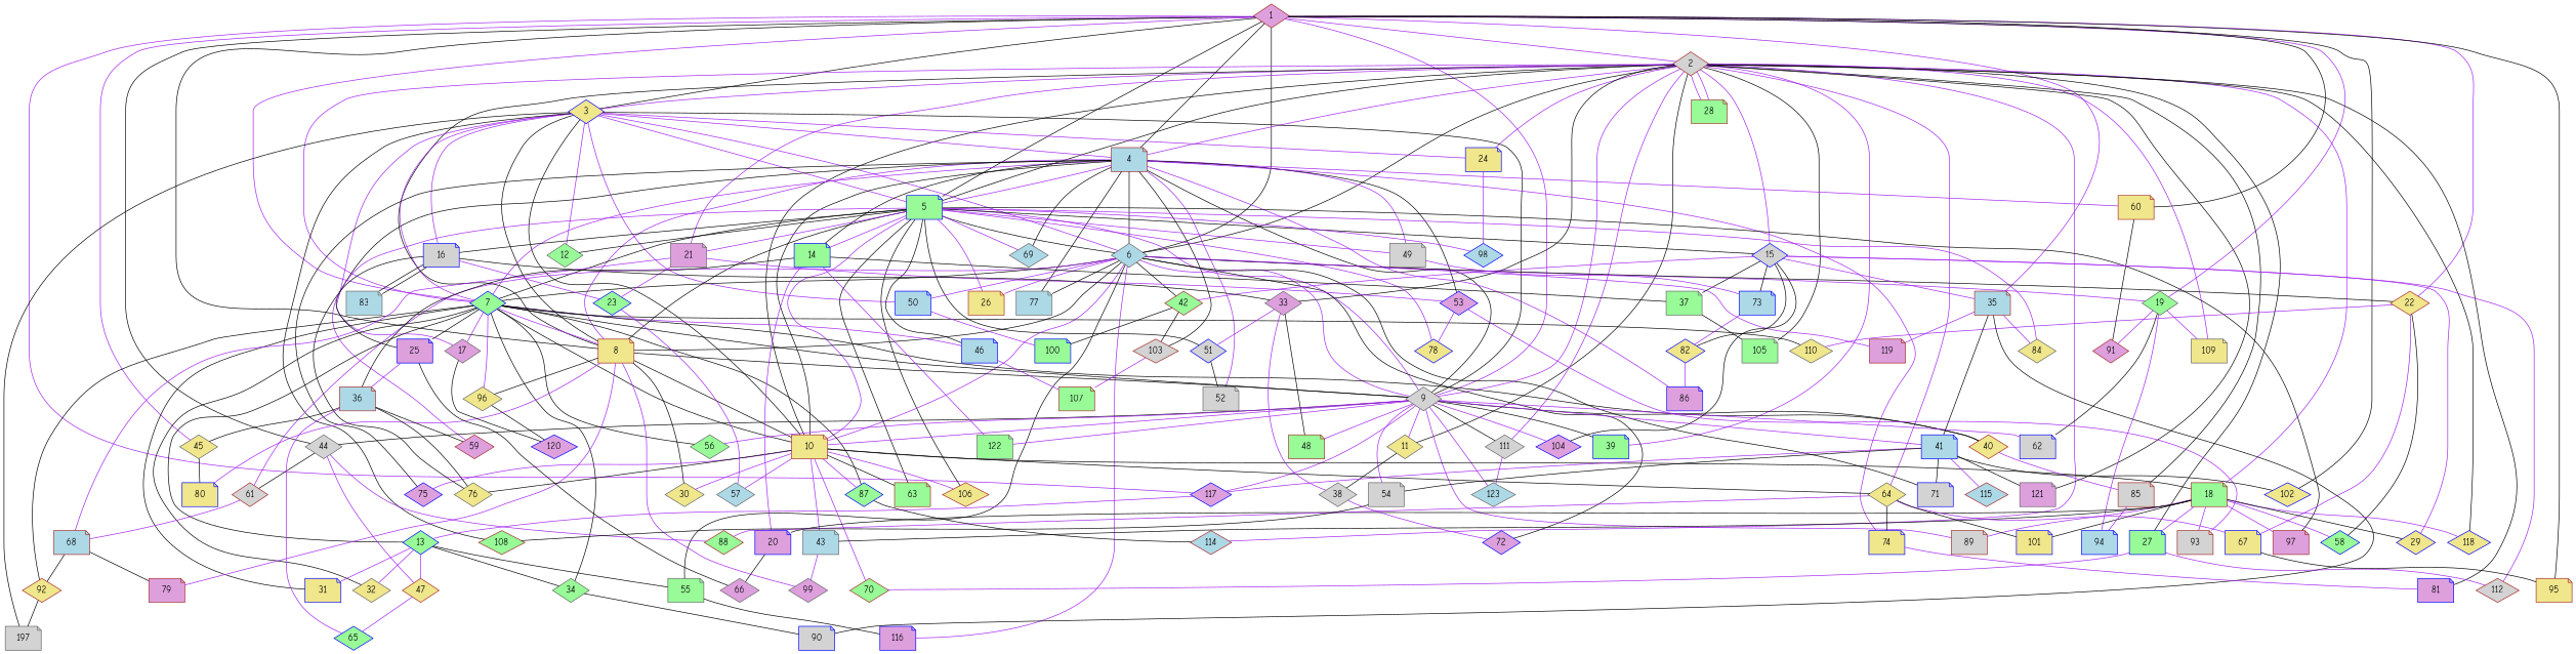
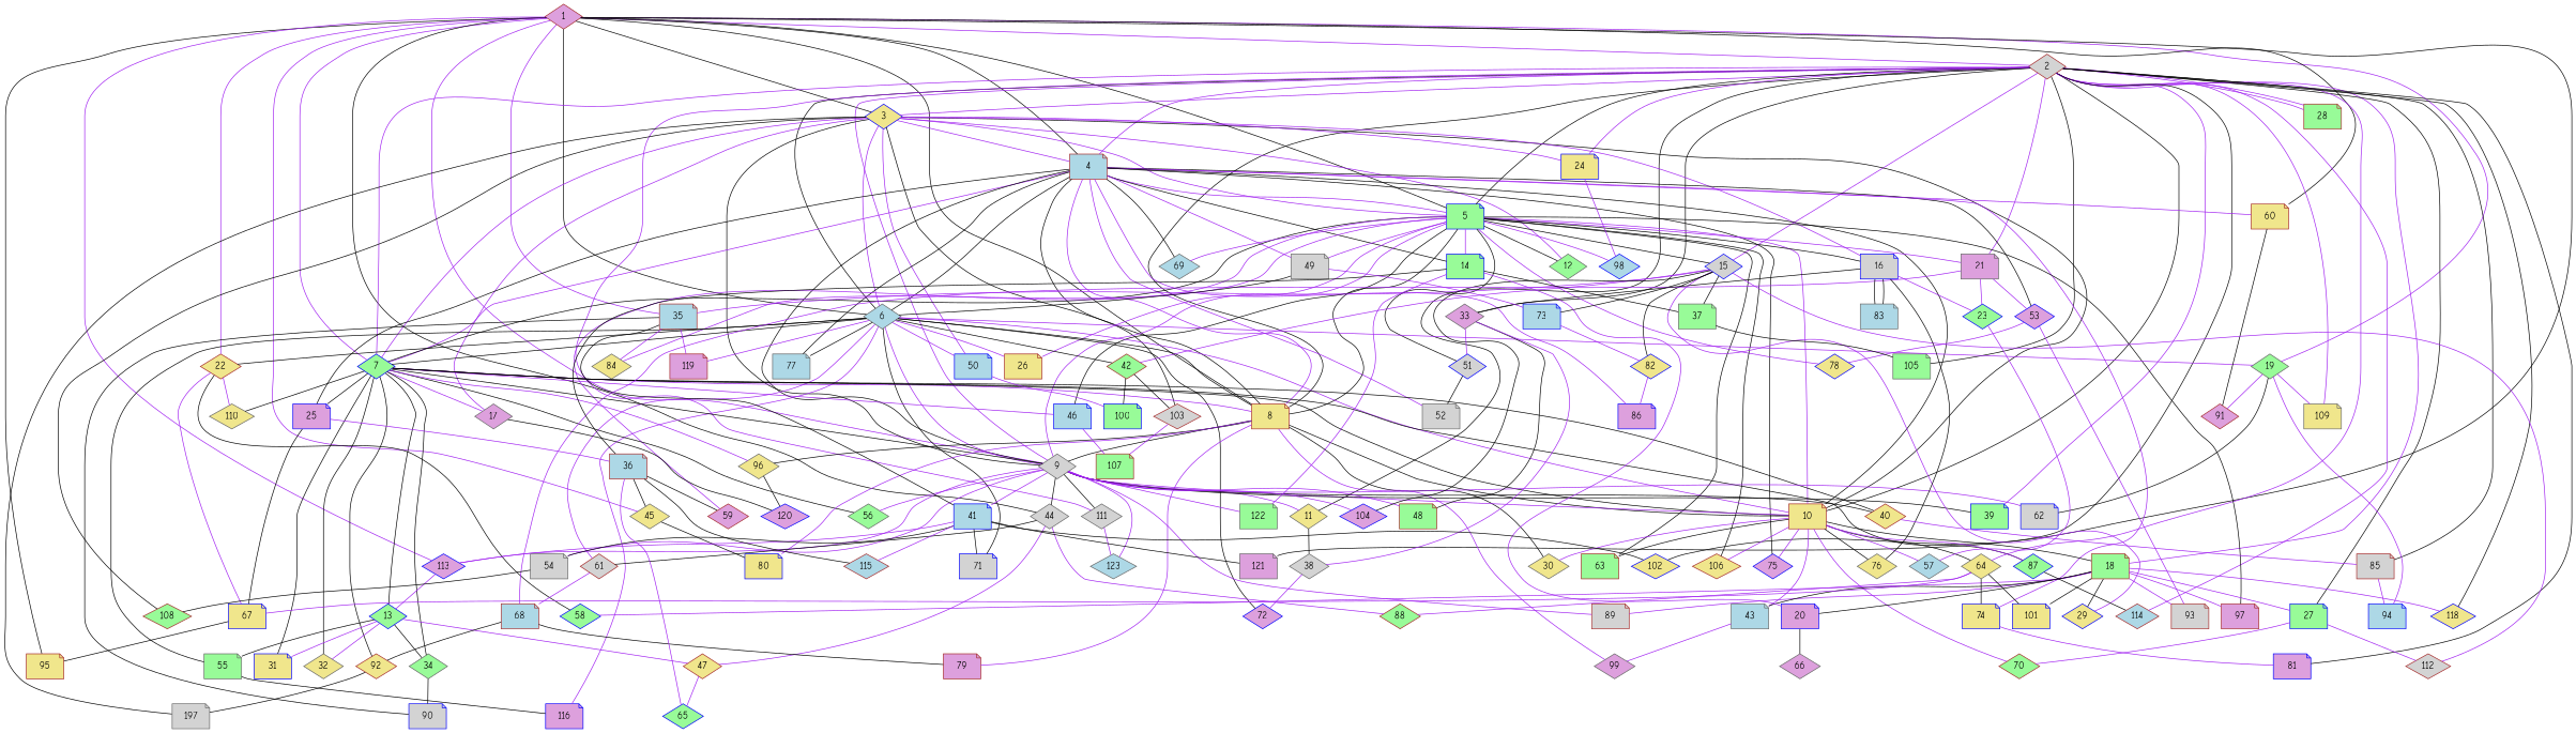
  graph {
    fontname="Comic Neue"
    node [color=blue fillcolor=khaki fontname="Comic Neue" shape=diamond style=filled]
    edge [color=purple fontname="Comic Neue"]
    1 [color=brown fillcolor=plum]
    2 [color=brown fillcolor=lightgrey]
    3
    4 [color=brown fillcolor=lightblue shape=note]
    5 [fillcolor=palegreen shape=note]
    6 [color=gray40 fillcolor=lightblue]
    7 [fillcolor=palegreen]
    8 [color=brown shape=note]
    9 [color=gray40 fillcolor=lightgrey]
    19 [color=gray40 fillcolor=palegreen]
    22 [color=brown]
    35 [color=brown fillcolor=lightblue shape=note]
    44 [color=gray40 fillcolor=lightgrey]
    45 [color=gray40]
    60 [color=brown shape=note]
    95 [color=brown shape=note]
    102
-   113 [fillcolor=plum label=117]
+   113 [fillcolor=plum]
    10 [color=brown shape=note]
    11 [color=gray40]
    15 [fillcolor=lightgrey]
    18 [color=brown fillcolor=palegreen shape=note]
    21 [color=gray40 fillcolor=plum shape=note]
    24 [shape=note]
    27 [fillcolor=palegreen shape=note]
    28 [color=brown fillcolor=palegreen shape=note]
    33 [color=gray40 fillcolor=plum]
    39 [fillcolor=palegreen shape=note]
    64 [color=gray40]
    81 [fillcolor=plum shape=note]
    85 [color=brown fillcolor=lightgrey shape=note]
    105 [color=gray40 fillcolor=palegreen shape=note]
    109 [color=gray40 shape=note]
    111 [color=gray40 fillcolor=lightgrey]
    114 [color=brown fillcolor=lightblue]
    118
    121 [color=gray40 fillcolor=plum shape=note]
    12 [color=gray40 fillcolor=palegreen]
    16 [fillcolor=lightgrey shape=note]
    17 [color=gray40 fillcolor=plum]
    50 [fillcolor=lightblue shape=note]
    108 [color=brown fillcolor=palegreen]
    n43 [color=gray40 fillcolor=lightgrey label=197 shape=note]
    14 [fillcolor=palegreen shape=note]
    25 [fillcolor=plum shape=note]
    49 [color=gray40 fillcolor=lightgrey shape=note]
    52 [color=gray40 fillcolor=lightgrey shape=note]
    53 [fillcolor=plum]
    69 [color=gray40 fillcolor=lightblue]
    74 [shape=note]
    75 [fillcolor=plum]
    77 [color=gray40 fillcolor=lightblue shape=note]
    86 [fillcolor=plum shape=note]
    103 [color=brown fillcolor=lightgrey]
    26 [color=brown shape=note]
    46 [fillcolor=lightblue shape=note]
    51 [fillcolor=lightgrey]
    59 [color=brown fillcolor=plum]
    63 [color=brown fillcolor=palegreen shape=note]
    78
    84 [color=gray40]
    97 [color=brown fillcolor=plum shape=note]
    98 [fillcolor=lightblue]
    106 [color=brown]
    42 [color=brown fillcolor=palegreen]
    55 [color=gray40 fillcolor=palegreen shape=note]
    61 [color=brown fillcolor=lightgrey]
    71 [fillcolor=lightgrey shape=note]
    72 [fillcolor=plum]
    116 [fillcolor=plum shape=note]
    119 [color=brown fillcolor=plum shape=note]
    13 [fillcolor=palegreen]
    31 [shape=note]
    32 [color=gray40]
    34 [color=gray40 fillcolor=palegreen]
    40 [color=brown]
    56 [color=gray40 fillcolor=palegreen]
    87 [fillcolor=palegreen]
    92 [color=brown]
    96 [color=gray40]
    110 [color=gray40]
    30 [color=gray40]
    79 [color=brown fillcolor=plum shape=note]
    80 [shape=note]
    99 [color=gray40 fillcolor=plum]
    41 [fillcolor=lightblue shape=note]
    48 [color=brown fillcolor=palegreen shape=note]
    54 [color=gray40 fillcolor=lightgrey shape=note]
    62 [fillcolor=lightgrey shape=note]
    89 [color=brown fillcolor=lightgrey shape=note]
    104 [fillcolor=plum]
    122 [color=gray40 fillcolor=palegreen shape=note]
    123 [color=gray40 fillcolor=lightblue]
    43 [color=gray40 fillcolor=lightblue shape=note]
    57 [color=gray40 fillcolor=lightblue]
    70 [color=brown fillcolor=palegreen]
    76 [color=gray40]
    91 [color=brown fillcolor=plum]
    94 [fillcolor=lightblue shape=note]
    58 [fillcolor=palegreen]
    67 [shape=note]
    90 [fillcolor=lightgrey shape=note]
    47 [color=brown]
    88 [color=brown fillcolor=palegreen]
    38 [color=gray40 fillcolor=lightgrey]
    37 [color=gray40 fillcolor=palegreen shape=note]
    29
    73 [fillcolor=lightblue shape=note]
    82
    112 [color=brown fillcolor=lightgrey]
    20 [fillcolor=plum shape=note]
    93 [color=brown fillcolor=lightgrey shape=note]
    101 [shape=note]
    23 [fillcolor=palegreen]
    68 [color=brown fillcolor=lightblue shape=note]
    83 [color=gray40 fillcolor=lightblue shape=note]
    120 [fillcolor=plum]
    100 [fillcolor=palegreen shape=note]
    36 [color=brown fillcolor=lightblue shape=note]
    66 [color=gray40 fillcolor=plum]
    107 [color=brown fillcolor=palegreen shape=note]
    115 [color=brown fillcolor=lightblue]
    65 [fillcolor=palegreen]
    1 -- 2
    1 -- 3 [color=black]
    1 -- 4 [color=black]
    1 -- 5 [color=black]
    1 -- 6 [color=black]
    1 -- 7
    1 -- 8 [color=black]
    1 -- 9
    1 -- 19
    1 -- 22
    1 -- 35
    1 -- 44 [color=black]
    1 -- 45
    1 -- 60 [color=black]
    1 -- 95 [color=black]
    1 -- 102 [color=black]
    1 -- 113
    2 -- 3
    2 -- 4
    2 -- 5 [color=black]
    2 -- 6 [color=black]
    2 -- 7
    2 -- 8 [color=black]
    2 -- 9
    2 -- 10 [color=black]
    2 -- 11 [color=black]
    2 -- 15
    2 -- 18
    2 -- 21
    2 -- 24
    2 -- 27 [color=black]
    2 -- 28
    2 -- 28
    2 -- 33 [color=black]
    2 -- 39
    2 -- 64
    2 -- 81 [color=black]
    2 -- 85 [color=black]
    2 -- 105 [color=black]
    2 -- 109
    2 -- 111
    2 -- 114
    2 -- 118 [color=black]
    2 -- 121 [color=black]
    3 -- 4
    3 -- 5
    3 -- 6
    3 -- 7
    3 -- 8 [color=black]
    3 -- 9 [color=black]
    3 -- 10 [color=black]
    3 -- 24
    3 -- 12
    3 -- 16
    3 -- 17
    3 -- 50
    3 -- 108 [color=black]
    3 -- n43 [color=black]
    4 -- 5
    4 -- 6 [color=black]
    4 -- 7
    4 -- 8
    4 -- 9 [color=black]
    4 -- 60
    4 -- 10 [color=black]
    4 -- 14 [color=black]
    4 -- 25 [color=black]
    4 -- 49
    4 -- 52
    4 -- 53 [color=black]
    4 -- 69 [color=black]
    4 -- 74
    4 -- 75 [color=black]
    4 -- 77 [color=black]
    4 -- 86
    4 -- 103 [color=black]
-   5 -- 6 [color=black]
+   49 -- 6 [color=black]
    5 -- 7 [color=black]
    5 -- 8 [color=black]
    5 -- 9
    5 -- 10
    5 -- 15 [color=black]
    5 -- 21
    5 -- 12 [color=black]
    5 -- 16 [color=black]
    5 -- 14
    5 -- 49
    5 -- 69
    5 -- 26
    5 -- 46 [color=black]
    5 -- 51 [color=black]
    5 -- 59
    5 -- 63 [color=black]
    5 -- 78
    5 -- 84
    5 -- 97 [color=black]
    5 -- 98
    5 -- 106 [color=black]
    6 -- 7 [color=black]
    6 -- 8 [color=black]
    6 -- 9
    6 -- 19
    6 -- 22 [color=black]
    6 -- 10
    6 -- 50
    6 -- 77 [color=black]
    6 -- 26
    6 -- 42 [color=black]
    6 -- 55 [color=black]
    6 -- 61
    6 -- 71 [color=black]
    6 -- 72 [color=black]
    6 -- 116
    6 -- 119
    7 -- 8
    7 -- 9 [color=black]
    7 -- 10 [color=black]
    7 -- 17
    7 -- 25 [color=black]
    7 -- 46
    7 -- 13 [color=black]
    7 -- 31 [color=black]
    7 -- 32 [color=black]
    7 -- 34 [color=black]
    7 -- 40 [color=black]
    7 -- 56 [color=black]
    7 -- 87 [color=black]
    7 -- 92 [color=black]
    7 -- 96
    7 -- 110 [color=black]
    8 -- 9 [color=black]
    8 -- 10 [color=black]
    8 -- 96 [color=black]
    8 -- 30 [color=black]
    8 -- 79
    8 -- 80
    8 -- 99
    9 -- 44 [color=black]
    9 -- 113
    9 -- 10
    9 -- 11
    9 -- 39 [color=black]
    9 -- 111 [color=black]
    9 -- 40 [color=black]
    9 -- 56
    9 -- 41
    9 -- 48
    9 -- 54
    9 -- 62
    9 -- 89
    9 -- 104
    9 -- 122
    9 -- 123
    19 -- 109
    19 -- 62 [color=black]
    19 -- 91
    19 -- 94
    22 -- 110
    22 -- 58 [color=black]
    22 -- 67
    35 -- 84
    35 -- 119
    35 -- 41 [color=black]
    35 -- 90 [color=black]
    44 -- 61 [color=black]
    44 -- 47
    44 -- 88
    45 -- 80 [color=black]
    60 -- 91 [color=black]
    113 -- 13
    10 -- 18 [color=black]
    10 -- 64 [color=black]
    10 -- 75
    10 -- 63 [color=black]
    10 -- 106
    10 -- 87
    10 -- 30
    10 -- 43
    10 -- 57
    10 -- 70
    10 -- 76 [color=black]
    11 -- 38 [color=black]
    15 -- 35
    15 -- 42
    15 -- 104 [color=black]
    15 -- 37 [color=black]
    15 -- 29
    15 -- 73 [color=black]
    15 -- 82 [color=black]
    15 -- 112
    18 -- 27
    18 -- 118
    18 -- 97
    18 -- 89
    18 -- 43 [color=black]
    18 -- 58
    18 -- 29 [color=black]
    18 -- 20 [color=black]
    18 -- 93
    18 -- 101 [color=black]
    21 -- 53
    21 -- 23
    21 -- 68
    24 -- 98
    27 -- 70
    27 -- 112
    33 -- 51
    33 -- 48 [color=black]
    33 -- 38
    64 -- 74 [color=black]
    64 -- 67
    64 -- 88
    64 -- 101 [color=black]
    85 -- 94
    111 -- 123
    16 -- 33 [color=black]
    16 -- 76 [color=black]
    16 -- 23
    16 -- 83 [color=black]
    16 -- 83 [color=black]
    17 -- 120 [color=black]
    50 -- 100
    14 -- 122
    14 -- 37 [color=black]
    14 -- 20
    14 -- 36 [color=black]
    25 -- 36
-   25 -- 66 [color=black]
+   25 -- 67 [color=black]
    49 -- 73
    53 -- 78
    53 -- 93
    74 -- 81
    103 -- 107
    46 -- 107
    51 -- 52 [color=black]
    42 -- 103 [color=black]
    42 -- 100 [color=black]
    55 -- 116 [color=black]
    61 -- 68
    13 -- 55 [color=black]
    13 -- 31
    13 -- 32
    13 -- 34 [color=black]
    13 -- 47
    34 -- 90 [color=black]
    40 -- 85
    87 -- 114 [color=black]
    92 -- n43 [color=black]
    96 -- 120 [color=black]
    41 -- 102 [color=black]
    41 -- 113
    41 -- 121 [color=black]
    41 -- 71 [color=black]
    41 -- 54 [color=black]
    41 -- 115
    54 -- 108 [color=black]
    43 -- 99
    67 -- 95 [color=black]
    47 -- 65
    38 -- 72
    37 -- 105 [color=black]
    73 -- 82
    82 -- 86
    20 -- 66 [color=black]
    23 -- 57
    68 -- 92 [color=black]
    68 -- 79 [color=black]
    36 -- 45 [color=black]
    36 -- 59 [color=black]
-   36 -- 76 [color=black]
+   36 -- 115 [color=black]
    36 -- 65
  }
